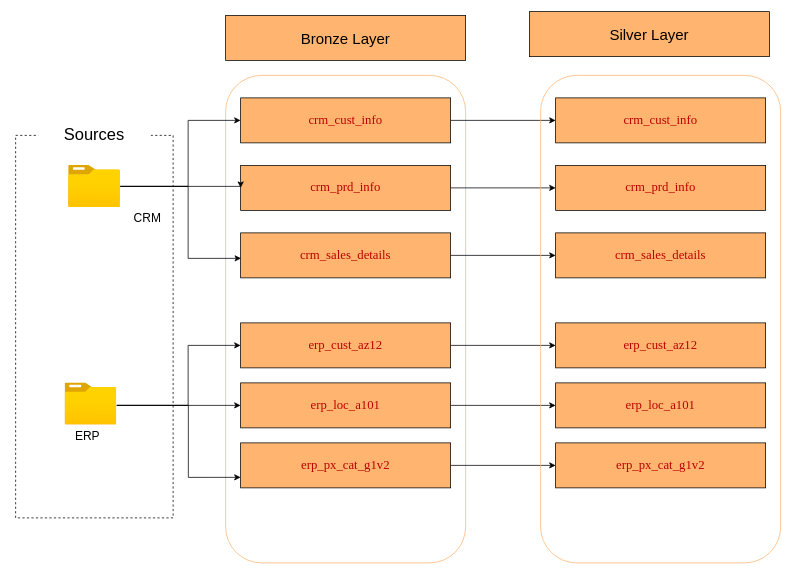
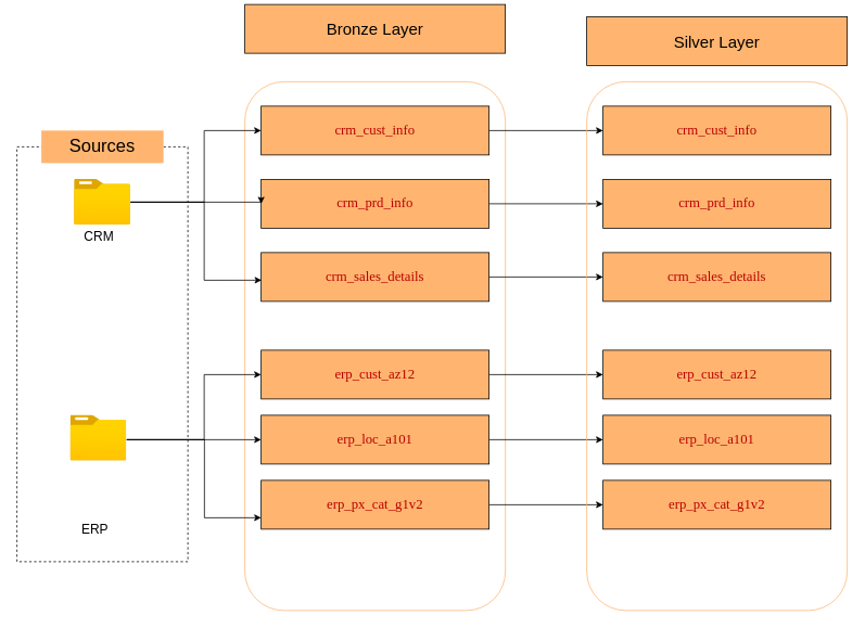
  <mxCell id="0" />
  <mxCell id="1" parent="0" />
  <mxCell id="2" value="" style="rounded=0;whiteSpace=wrap;html=1;fillColor=none;dashed=1;" parent="1" vertex="1"><mxGeometry x="20" y="180" width="210" height="510" as="geometry" /></mxCell>
- <mxCell id="3" value="Sources" style="rounded=0;whiteSpace=wrap;html=1;dashed=1;strokeColor=none;fontSize=22;" parent="1" vertex="1"><mxGeometry x="50" y="160" width="150" height="40" as="geometry" /></mxCell>
+ <mxCell id="3" value="Sources" style="rounded=0;whiteSpace=wrap;html=1;dashed=1;strokeColor=none;fontSize=22;fillColor=#ffb570;" parent="1" vertex="1"><mxGeometry x="50" y="160" width="150" height="40" as="geometry" /></mxCell>
  <mxCell id="4" value="" style="rounded=1;whiteSpace=wrap;html=1;fillStyle=hatch;fillColor=none;fontColor=#ffffff;strokeColor=#FFB570;" parent="1" vertex="1"><mxGeometry x="300" y="100" width="320" height="650" as="geometry" /></mxCell>
- <mxCell id="5" value="Bronze Layer" style="rounded=0;whiteSpace=wrap;html=1;fillColor=#FFB570;fontColor=#000000;fontSize=20;" parent="1" vertex="1"><mxGeometry x="300" y="20" width="320" height="60" as="geometry" /></mxCell>
+ <mxCell id="5" value="Bronze Layer" style="rounded=0;whiteSpace=wrap;html=1;fillColor=#FFB570;fontColor=#000000;fontSize=20;" parent="1" vertex="1"><mxGeometry x="300" y="5" width="320" height="60" as="geometry" /></mxCell>
  <mxCell id="6" style="edgeStyle=orthogonalEdgeStyle;rounded=0;orthogonalLoop=1;jettySize=auto;html=1;" edge="1" parent="1" source="7" target="30"><mxGeometry relative="1" as="geometry" /></mxCell>
  <mxCell id="7" value="&lt;font color=&quot;#ba0000&quot;&gt;crm_cust_info&lt;/font&gt;" style="rounded=0;whiteSpace=wrap;html=1;fillColor=#FFB570;fontFamily=Verdana;fontSize=17;" parent="1" vertex="1"><mxGeometry x="320" y="130" width="280" height="60" as="geometry" /></mxCell>
  <mxCell id="8" style="edgeStyle=orthogonalEdgeStyle;rounded=0;orthogonalLoop=1;jettySize=auto;html=1;" edge="1" parent="1" source="9" target="31"><mxGeometry relative="1" as="geometry" /></mxCell>
  <mxCell id="9" value="&lt;font color=&quot;#ba0000&quot;&gt;crm_prd_info&lt;/font&gt;" style="rounded=0;whiteSpace=wrap;html=1;fillColor=#FFB570;fontFamily=Verdana;fontSize=17;" parent="1" vertex="1"><mxGeometry x="320" y="220" width="280" height="60" as="geometry" /></mxCell>
  <mxCell id="10" style="edgeStyle=orthogonalEdgeStyle;rounded=0;orthogonalLoop=1;jettySize=auto;html=1;" edge="1" parent="1" source="11" target="32"><mxGeometry relative="1" as="geometry" /></mxCell>
  <mxCell id="11" value="&lt;font color=&quot;#ba0000&quot;&gt;crm_sales_details&lt;/font&gt;" style="rounded=0;whiteSpace=wrap;html=1;fillColor=#FFB570;fontFamily=Verdana;fontSize=17;" parent="1" vertex="1"><mxGeometry x="320" y="310" width="280" height="60" as="geometry" /></mxCell>
  <mxCell id="12" style="edgeStyle=orthogonalEdgeStyle;rounded=0;orthogonalLoop=1;jettySize=auto;html=1;entryX=0;entryY=0.5;entryDx=0;entryDy=0;" edge="1" parent="1" source="13" target="33"><mxGeometry relative="1" as="geometry" /></mxCell>
  <mxCell id="13" value="&lt;font color=&quot;#ba0000&quot;&gt;erp_cust_az12&lt;/font&gt;" style="rounded=0;whiteSpace=wrap;html=1;fillColor=#FFB570;fontFamily=Verdana;fontSize=17;" parent="1" vertex="1"><mxGeometry x="320" y="430" width="280" height="60" as="geometry" /></mxCell>
  <mxCell id="14" style="edgeStyle=orthogonalEdgeStyle;rounded=0;orthogonalLoop=1;jettySize=auto;html=1;entryX=0;entryY=0.5;entryDx=0;entryDy=0;" edge="1" parent="1" source="15" target="34"><mxGeometry relative="1" as="geometry" /></mxCell>
  <mxCell id="15" value="&lt;font color=&quot;#ba0000&quot;&gt;erp_loc_a101&lt;/font&gt;" style="rounded=0;whiteSpace=wrap;html=1;fillColor=#FFB570;fontFamily=Verdana;fontSize=17;" parent="1" vertex="1"><mxGeometry x="320" y="510" width="280" height="60" as="geometry" /></mxCell>
  <mxCell id="16" style="edgeStyle=orthogonalEdgeStyle;rounded=0;orthogonalLoop=1;jettySize=auto;html=1;entryX=0;entryY=0.5;entryDx=0;entryDy=0;" edge="1" parent="1" source="17" target="35"><mxGeometry relative="1" as="geometry" /></mxCell>
  <mxCell id="17" value="&lt;font color=&quot;#ba0000&quot;&gt;erp_px_cat_g1v2&lt;/font&gt;" style="rounded=0;whiteSpace=wrap;html=1;fillColor=#FFB570;fontFamily=Verdana;fontSize=17;" parent="1" vertex="1"><mxGeometry x="320" y="590" width="280" height="60" as="geometry" /></mxCell>
  <mxCell id="18" style="edgeStyle=orthogonalEdgeStyle;rounded=0;orthogonalLoop=1;jettySize=auto;html=1;entryX=0;entryY=0.5;entryDx=0;entryDy=0;" parent="1" source="20" target="9" edge="1"><mxGeometry relative="1" as="geometry"><Array as="points"><mxPoint x="320" y="248" /></Array></mxGeometry></mxCell>
  <mxCell id="19" style="edgeStyle=orthogonalEdgeStyle;rounded=0;orthogonalLoop=1;jettySize=auto;html=1;entryX=0;entryY=0.5;entryDx=0;entryDy=0;" parent="1" source="20" target="7" edge="1"><mxGeometry relative="1" as="geometry"><Array as="points"><mxPoint x="250" y="248" /><mxPoint x="250" y="160" /></Array></mxGeometry></mxCell>
  <mxCell id="20" value="" style="image;aspect=fixed;html=1;points=[];align=center;fontSize=12;image=img/lib/azure2/general/Folder_Blank.svg;" parent="1" vertex="1"><mxGeometry x="90.5" y="220" width="69" height="56.0" as="geometry" /></mxCell>
- <mxCell id="21" value="CRM" style="rounded=0;whiteSpace=wrap;html=1;fontSize=16;fillColor=none;strokeColor=none;" parent="1" vertex="1"><mxGeometry x="165.5" y="280" width="59.5" height="20" as="geometry" /></mxCell>
+ <mxCell id="21" value="CRM" style="rounded=0;whiteSpace=wrap;html=1;fontSize=16;fillColor=none;strokeColor=none;" parent="1" vertex="1"><mxGeometry x="90.5" y="280" width="59.5" height="20" as="geometry" /></mxCell>
  <mxCell id="22" style="edgeStyle=orthogonalEdgeStyle;rounded=0;orthogonalLoop=1;jettySize=auto;html=1;entryX=0;entryY=0.5;entryDx=0;entryDy=0;" parent="1" source="24" target="15" edge="1"><mxGeometry relative="1" as="geometry"><Array as="points"><mxPoint x="190" y="540" /><mxPoint x="190" y="540" /></Array></mxGeometry></mxCell>
  <mxCell id="23" style="edgeStyle=orthogonalEdgeStyle;rounded=0;orthogonalLoop=1;jettySize=auto;html=1;entryX=0;entryY=0.5;entryDx=0;entryDy=0;" parent="1" source="24" target="13" edge="1"><mxGeometry relative="1" as="geometry"><Array as="points"><mxPoint x="250" y="540" /><mxPoint x="250" y="460" /></Array></mxGeometry></mxCell>
  <mxCell id="24" value="" style="image;aspect=fixed;html=1;points=[];align=center;fontSize=12;image=img/lib/azure2/general/Folder_Blank.svg;" parent="1" vertex="1"><mxGeometry x="85.75" y="510" width="69" height="56.0" as="geometry" /></mxCell>
- <mxCell id="25" value="ERP" style="rounded=0;whiteSpace=wrap;html=1;fontSize=16;fillColor=none;strokeColor=none;" parent="1" vertex="1"><mxGeometry x="85.75" y="570" width="59.5" height="20" as="geometry" /></mxCell>
+ <mxCell id="25" value="ERP" style="rounded=0;whiteSpace=wrap;html=1;fontSize=16;fillColor=none;strokeColor=none;" parent="1" vertex="1"><mxGeometry x="85.75" y="640" width="59.5" height="20" as="geometry" /></mxCell>
  <mxCell id="26" style="edgeStyle=orthogonalEdgeStyle;rounded=0;orthogonalLoop=1;jettySize=auto;html=1;entryX=0.002;entryY=0.566;entryDx=0;entryDy=0;entryPerimeter=0;" parent="1" source="20" target="11" edge="1"><mxGeometry relative="1" as="geometry"><Array as="points"><mxPoint x="250" y="248" /><mxPoint x="250" y="344" /></Array></mxGeometry></mxCell>
  <mxCell id="27" style="edgeStyle=orthogonalEdgeStyle;rounded=0;orthogonalLoop=1;jettySize=auto;html=1;entryX=-0.001;entryY=0.6;entryDx=0;entryDy=0;entryPerimeter=0;" parent="1" edge="1"><mxGeometry relative="1" as="geometry"><mxPoint x="155.03" y="540.004" as="sourcePoint" /><mxPoint x="320" y="635.97" as="targetPoint" /><Array as="points"><mxPoint x="250.28" y="539.97" /><mxPoint x="250.28" y="635.97" /></Array></mxGeometry></mxCell>
  <mxCell id="28" value="" style="rounded=1;whiteSpace=wrap;html=1;fillStyle=hatch;fillColor=none;fontColor=#ffffff;strokeColor=light-dark(#FFB570, #c0b2a5);" vertex="1" parent="1"><mxGeometry x="720" y="100" width="320" height="650" as="geometry" /></mxCell>
- <mxCell id="29" value="Silver Layer" style="rounded=0;whiteSpace=wrap;html=1;fillColor=light-dark(#FFB570, #c0b2a5);fontColor=#000000;fontSize=20;" vertex="1" parent="1"><mxGeometry x="705" y="15" width="320" height="60" as="geometry" /></mxCell>
+ <mxCell id="29" value="Silver Layer" style="rounded=0;whiteSpace=wrap;html=1;fillColor=light-dark(#FFB570, #c0b2a5);fontColor=#000000;fontSize=20;" vertex="1" parent="1"><mxGeometry x="720" y="20" width="320" height="60" as="geometry" /></mxCell>
  <mxCell id="30" value="&lt;font color=&quot;#ba0000&quot;&gt;crm_cust_info&lt;/font&gt;" style="rounded=0;whiteSpace=wrap;html=1;fillColor=light-dark(#FFB570, #c0b2a5);fontFamily=Verdana;fontSize=17;" vertex="1" parent="1"><mxGeometry x="740" y="130" width="280" height="60" as="geometry" /></mxCell>
  <mxCell id="31" value="&lt;font color=&quot;#ba0000&quot;&gt;crm_prd_info&lt;/font&gt;" style="rounded=0;whiteSpace=wrap;html=1;fillColor=light-dark(#FFB570, #beb1a4);fontFamily=Verdana;fontSize=17;" vertex="1" parent="1"><mxGeometry x="740" y="220" width="280" height="60" as="geometry" /></mxCell>
  <mxCell id="32" value="&lt;font color=&quot;#ba0000&quot;&gt;crm_sales_details&lt;/font&gt;" style="rounded=0;whiteSpace=wrap;html=1;fillColor=light-dark(#FFB570, #bbaea1);fontFamily=Verdana;fontSize=17;" vertex="1" parent="1"><mxGeometry x="740" y="310" width="280" height="60" as="geometry" /></mxCell>
  <mxCell id="33" value="&lt;font color=&quot;#ba0000&quot;&gt;erp_cust_az12&lt;/font&gt;" style="rounded=0;whiteSpace=wrap;html=1;fillColor=light-dark(#FFB570, #b7ab9e);fontFamily=Verdana;fontSize=17;" vertex="1" parent="1"><mxGeometry x="740" y="430" width="280" height="60" as="geometry" /></mxCell>
  <mxCell id="34" value="&lt;font color=&quot;#ba0000&quot;&gt;erp_loc_a101&lt;/font&gt;" style="rounded=0;whiteSpace=wrap;html=1;fillColor=light-dark(#FFB570, #b3a69a);fontFamily=Verdana;fontSize=17;" vertex="1" parent="1"><mxGeometry x="740" y="510" width="280" height="60" as="geometry" /></mxCell>
  <mxCell id="35" value="&lt;font color=&quot;#ba0000&quot;&gt;erp_px_cat_g1v2&lt;/font&gt;" style="rounded=0;whiteSpace=wrap;html=1;fillColor=light-dark(#FFB570, #ada195);fontFamily=Verdana;fontSize=17;" vertex="1" parent="1"><mxGeometry x="740" y="590" width="280" height="60" as="geometry" /></mxCell>
